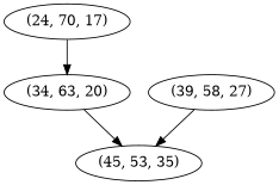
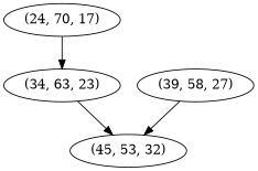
  digraph {
    "(24, 70, 17)"
-   "(34, 63, 23)" [label="(34, 63, 20)"]
-   "(45, 53, 32)" [label="(45, 53, 35)"]
+   "(34, 63, 23)"
+   "(45, 53, 32)"
    "(39, 58, 27)"
    "(24, 70, 17)" -> "(34, 63, 23)"
    "(34, 63, 23)" -> "(45, 53, 32)"
    "(39, 58, 27)" -> "(45, 53, 32)"
  }
